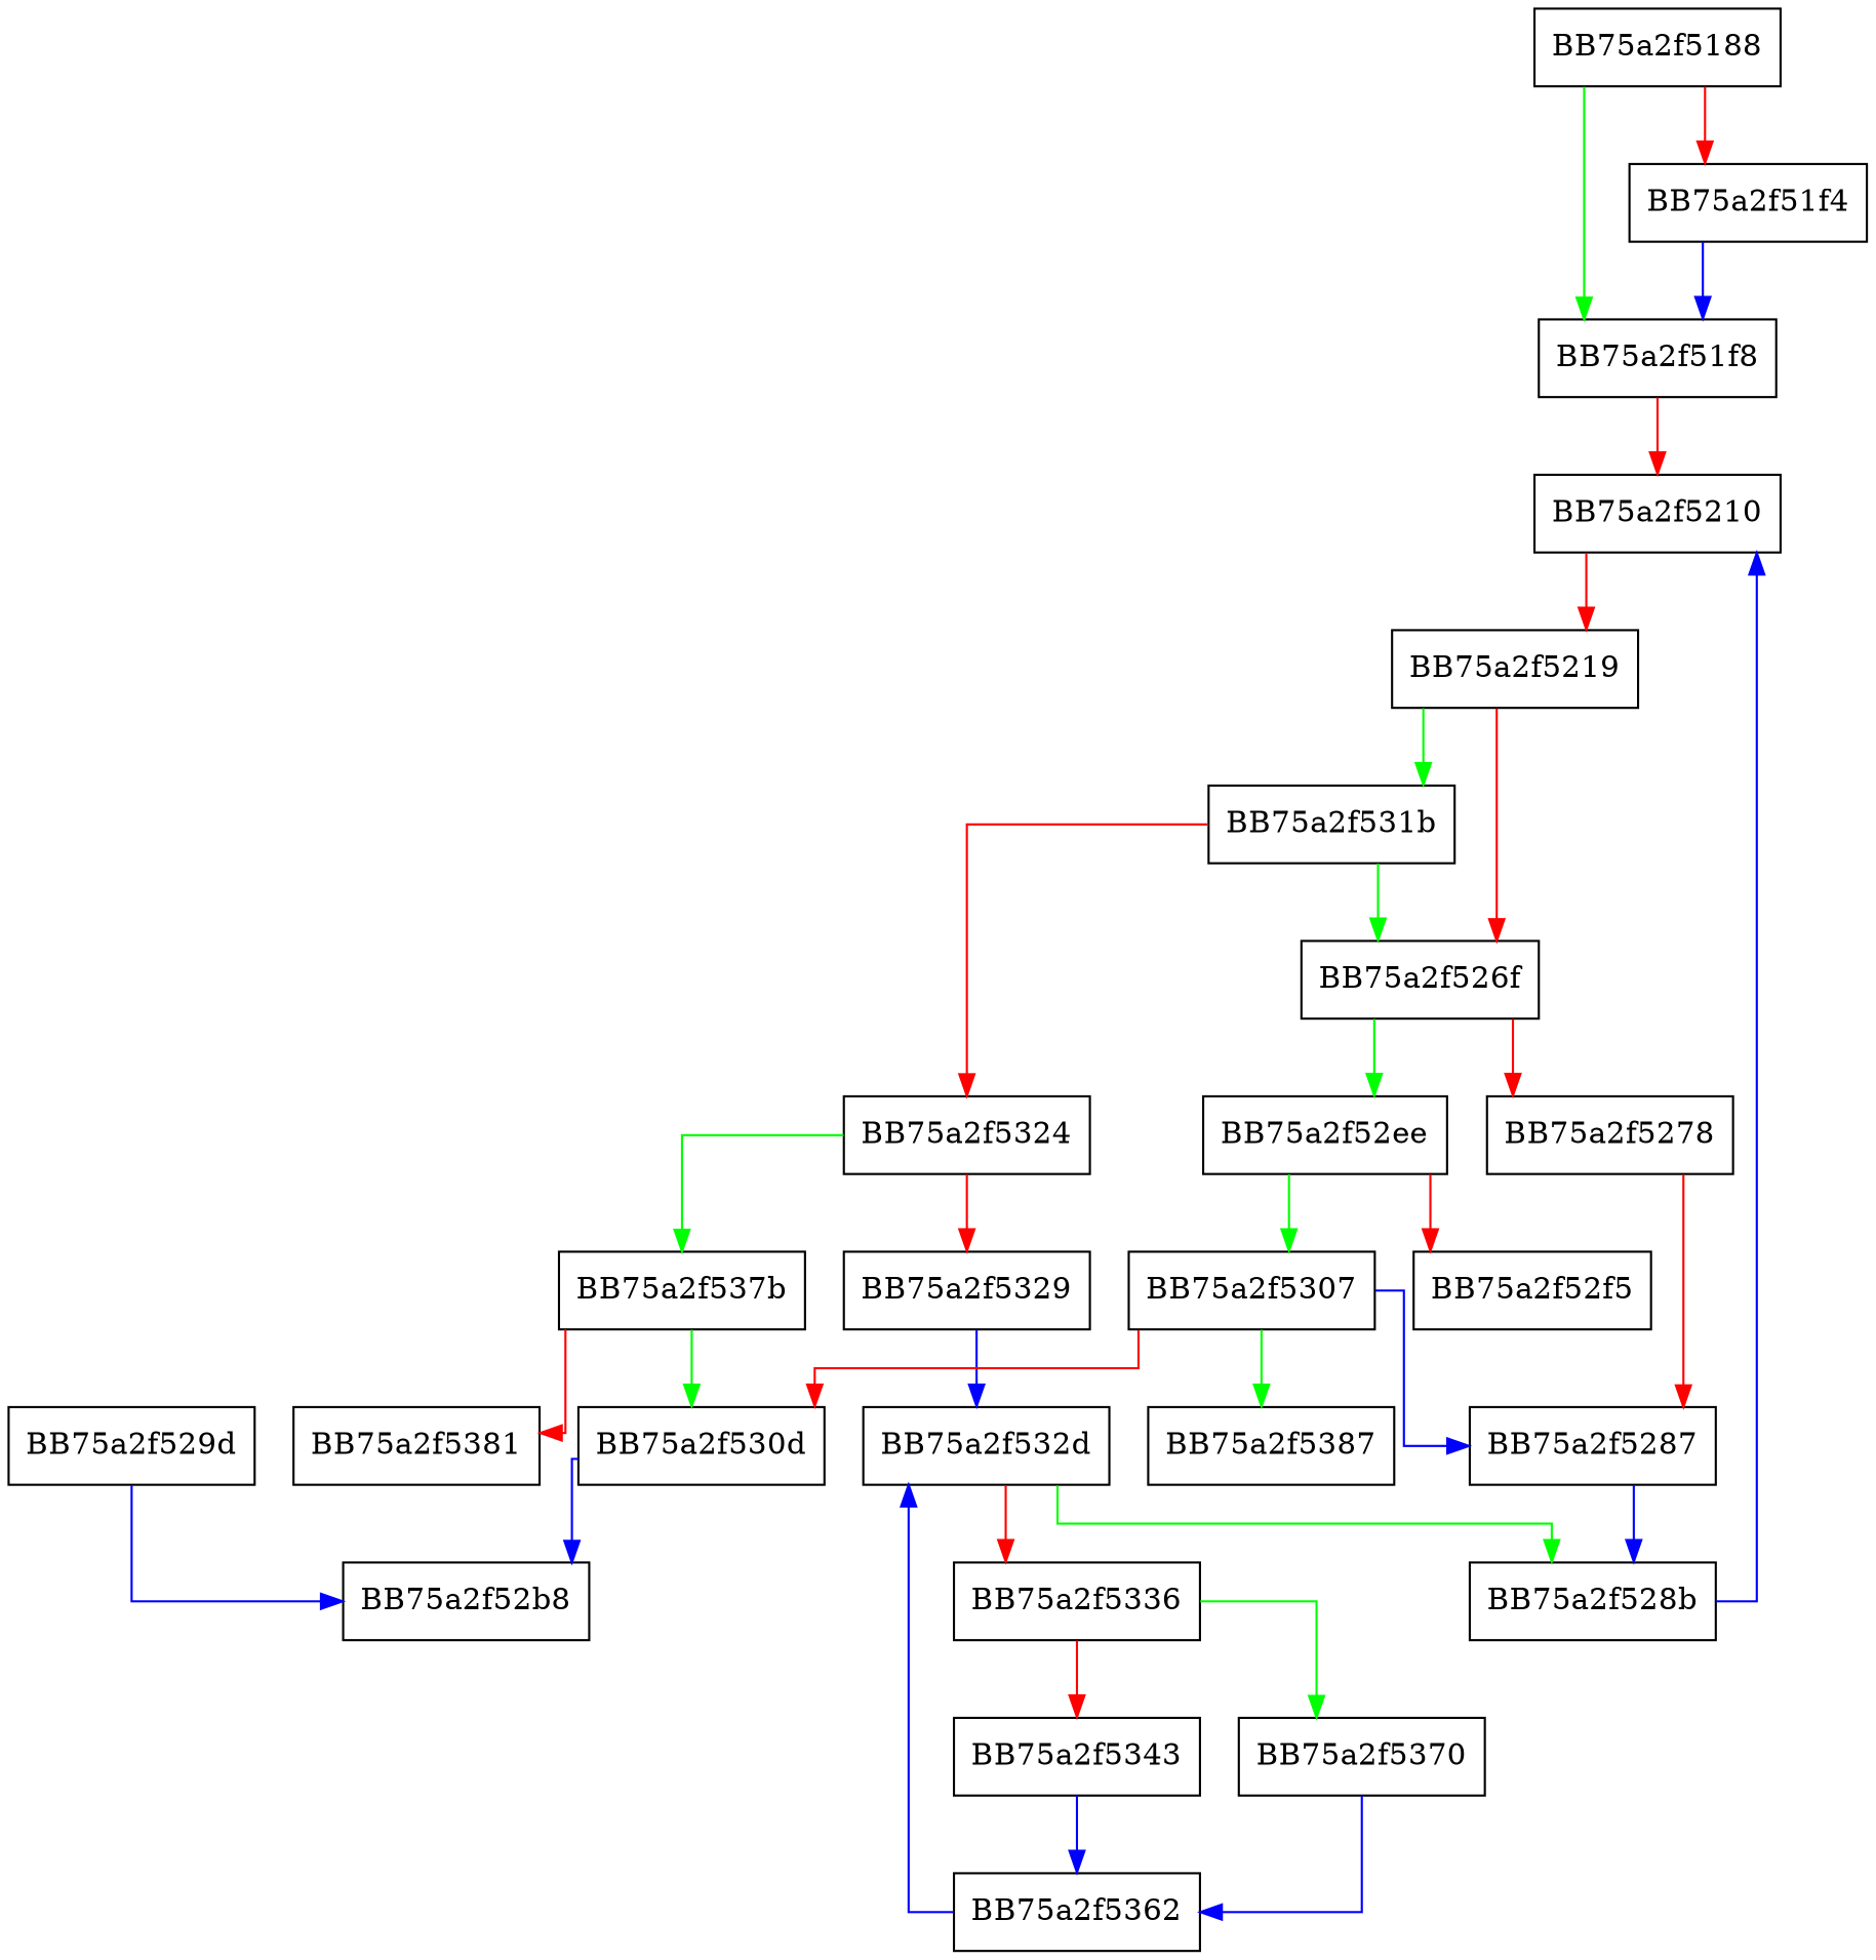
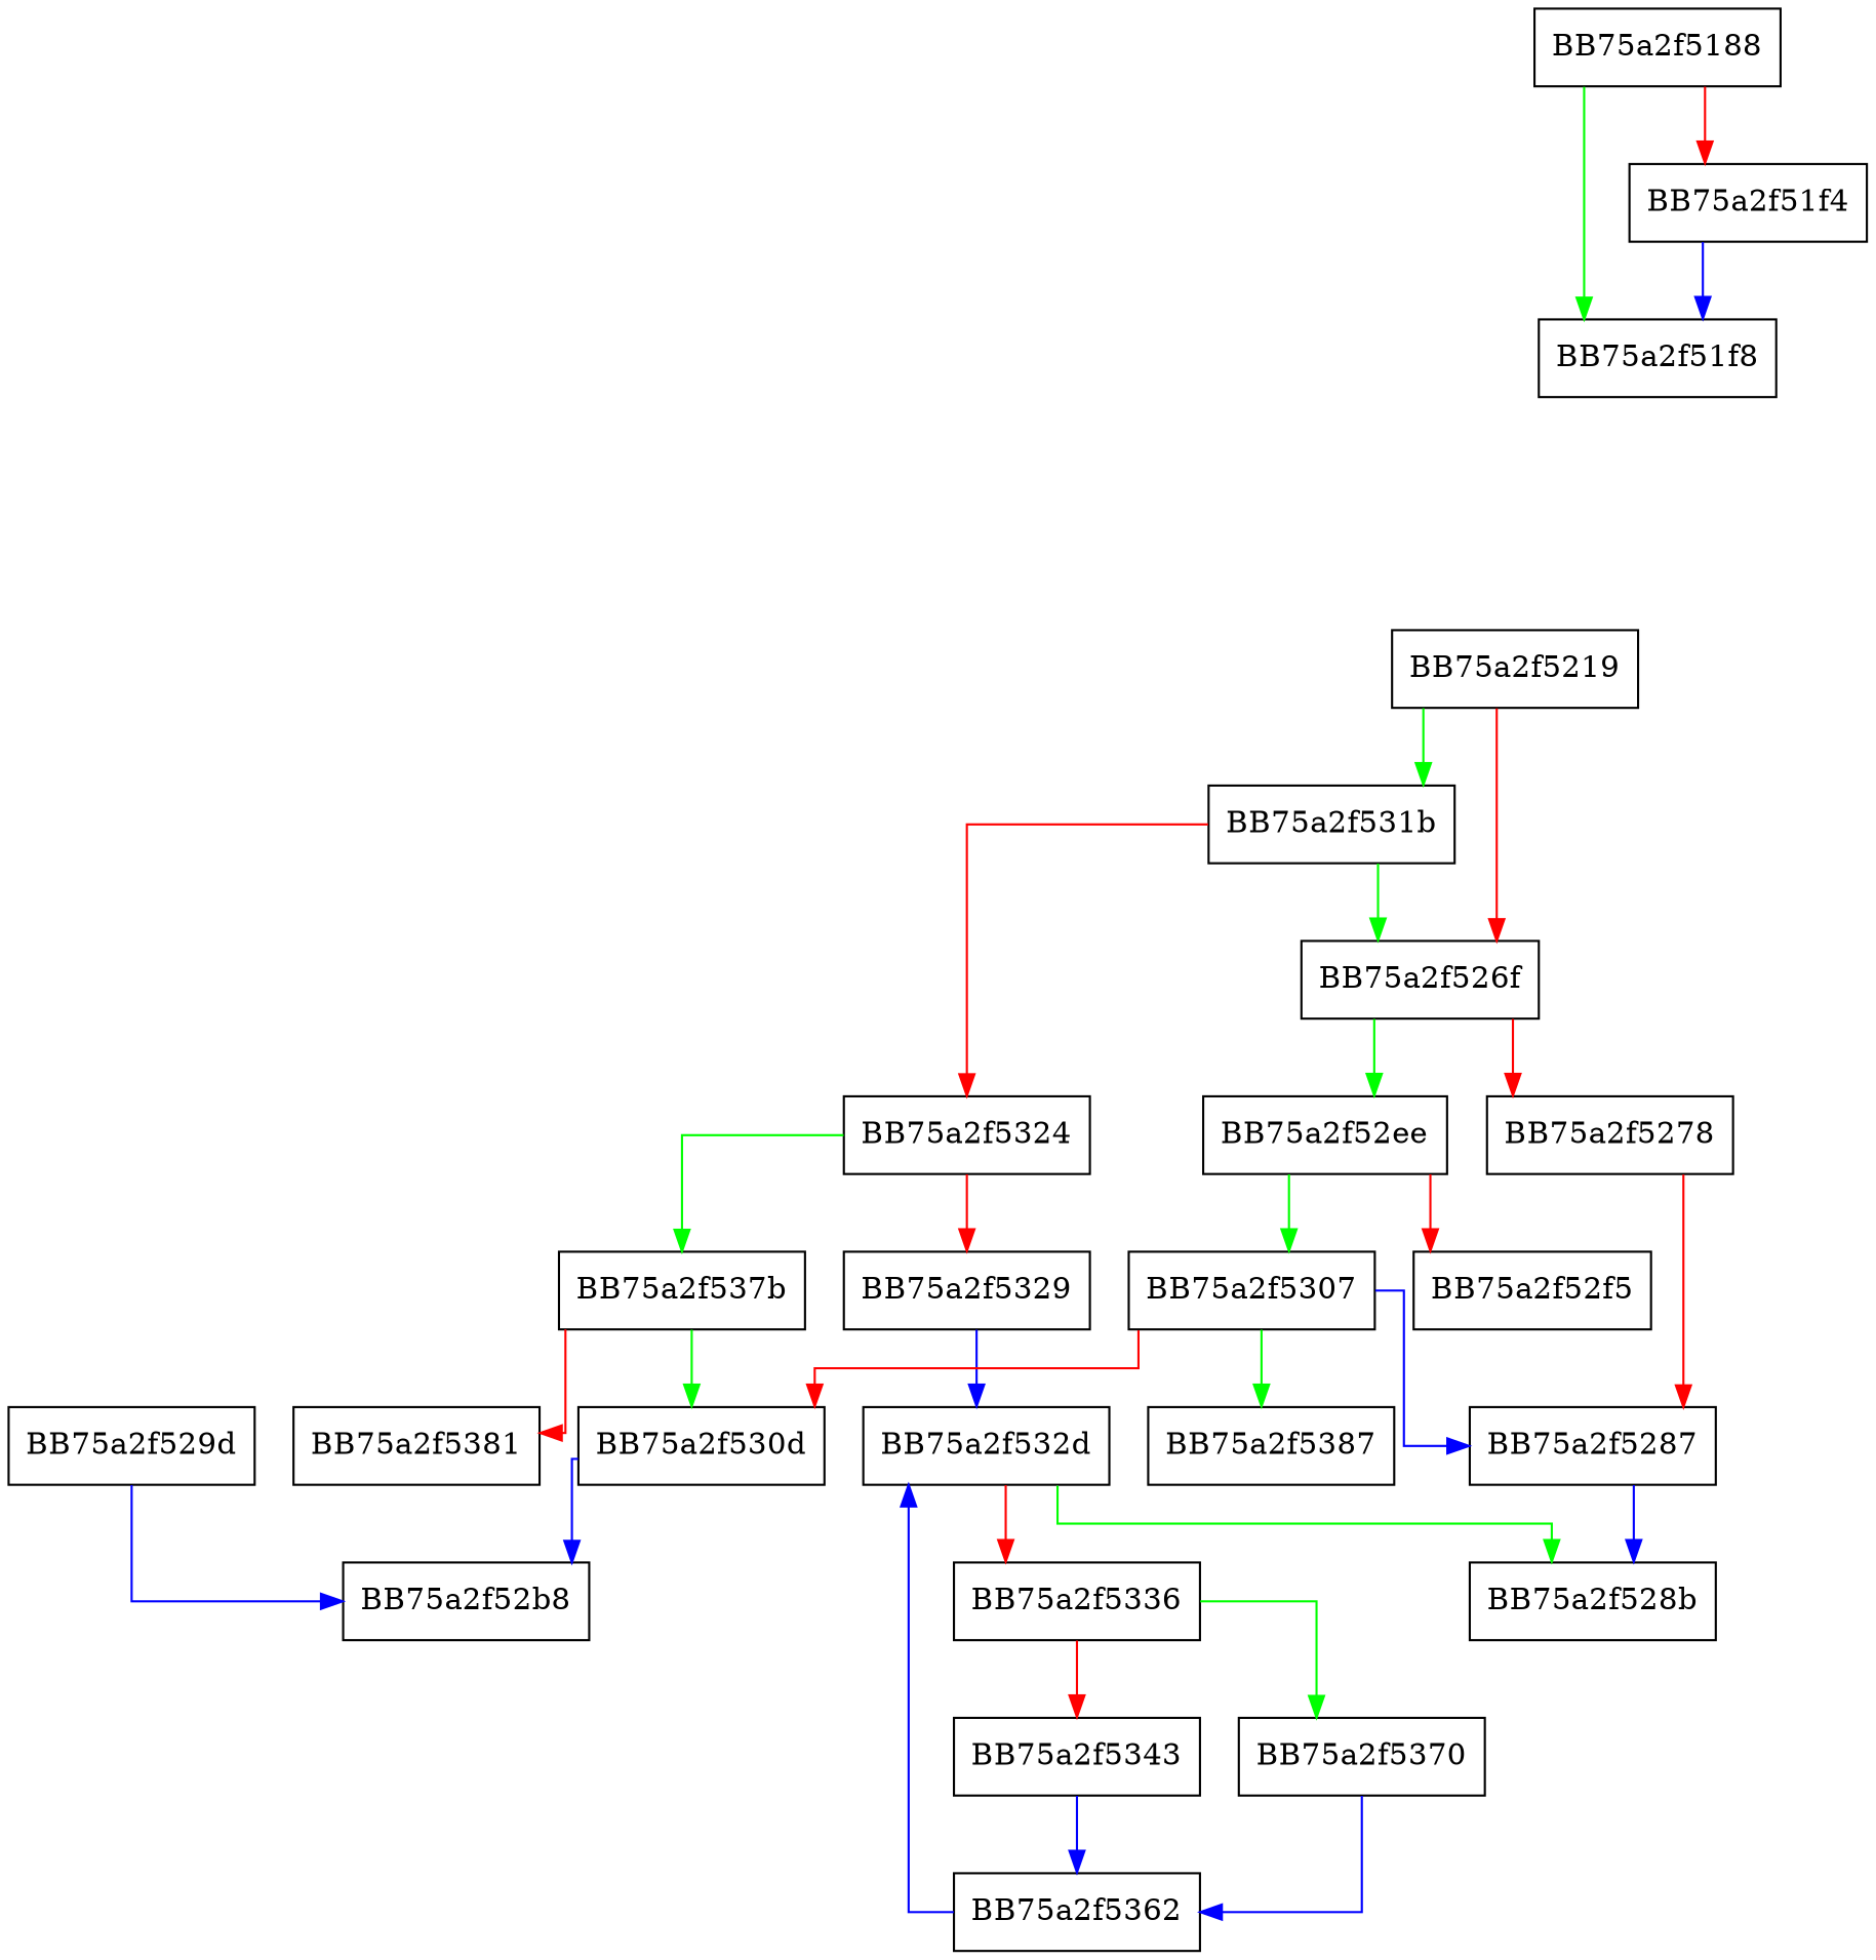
  digraph {
    splines=ortho
    node [shape=box]
    edge [color=red]
    BB75a2f5188
    BB75a2f51f8
    BB75a2f51f4
-   BB75a2f5210
    BB75a2f5219
    BB75a2f529d
    BB75a2f52b8
    BB75a2f531b
    BB75a2f526f
    BB75a2f5324
    BB75a2f52ee
    BB75a2f5278
    BB75a2f537b
    BB75a2f5329
    BB75a2f5307
    BB75a2f52f5
    BB75a2f5287
    BB75a2f5387
    BB75a2f530d
    BB75a2f528b
    BB75a2f5381
    BB75a2f532d
    BB75a2f5336
    BB75a2f5370
    BB75a2f5343
    BB75a2f5362
    BB75a2f5188 -> BB75a2f51f8 [color=green]
    BB75a2f5188 -> BB75a2f51f4
-   BB75a2f51f8 -> BB75a2f5210
    BB75a2f51f4 -> BB75a2f51f8 [color=blue]
-   BB75a2f5210 -> BB75a2f5219
    BB75a2f5219 -> BB75a2f531b [color=green]
    BB75a2f5219 -> BB75a2f526f
    BB75a2f529d -> BB75a2f52b8 [color=blue]
    BB75a2f531b -> BB75a2f526f [color=green]
    BB75a2f531b -> BB75a2f5324
    BB75a2f526f -> BB75a2f52ee [color=green]
    BB75a2f526f -> BB75a2f5278
    BB75a2f5324 -> BB75a2f537b [color=green]
    BB75a2f5324 -> BB75a2f5329
    BB75a2f52ee -> BB75a2f5307 [color=green]
    BB75a2f52ee -> BB75a2f52f5
    BB75a2f5278 -> BB75a2f5287
    BB75a2f537b -> BB75a2f530d [color=green]
    BB75a2f537b -> BB75a2f5381
    BB75a2f5329 -> BB75a2f532d [color=blue]
    BB75a2f5307 -> BB75a2f5287 [color=blue]
    BB75a2f5307 -> BB75a2f5387 [color=green]
    BB75a2f5307 -> BB75a2f530d
    BB75a2f5287 -> BB75a2f528b [color=blue]
    BB75a2f530d -> BB75a2f52b8 [color=blue]
-   BB75a2f528b -> BB75a2f5210 [color=blue]
    BB75a2f532d -> BB75a2f528b [color=green]
    BB75a2f532d -> BB75a2f5336
    BB75a2f5336 -> BB75a2f5370 [color=green]
    BB75a2f5336 -> BB75a2f5343
    BB75a2f5370 -> BB75a2f5362 [color=blue]
    BB75a2f5343 -> BB75a2f5362 [color=blue]
    BB75a2f5362 -> BB75a2f532d [color=blue]
  }
